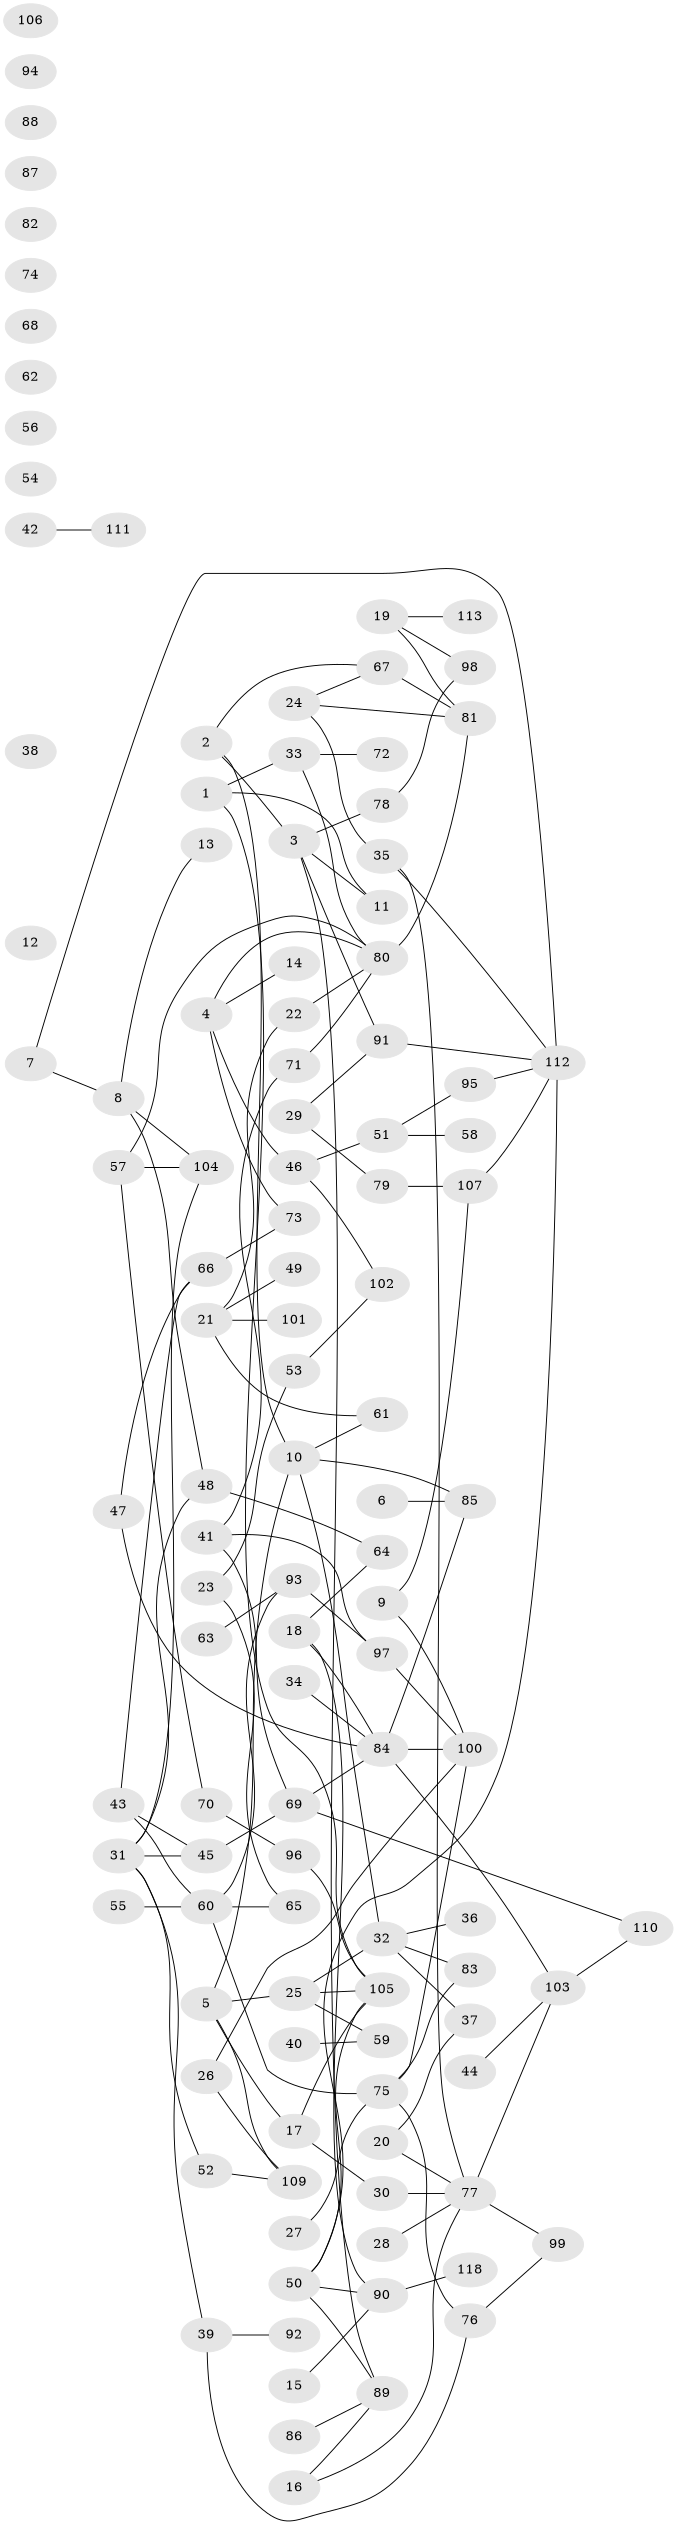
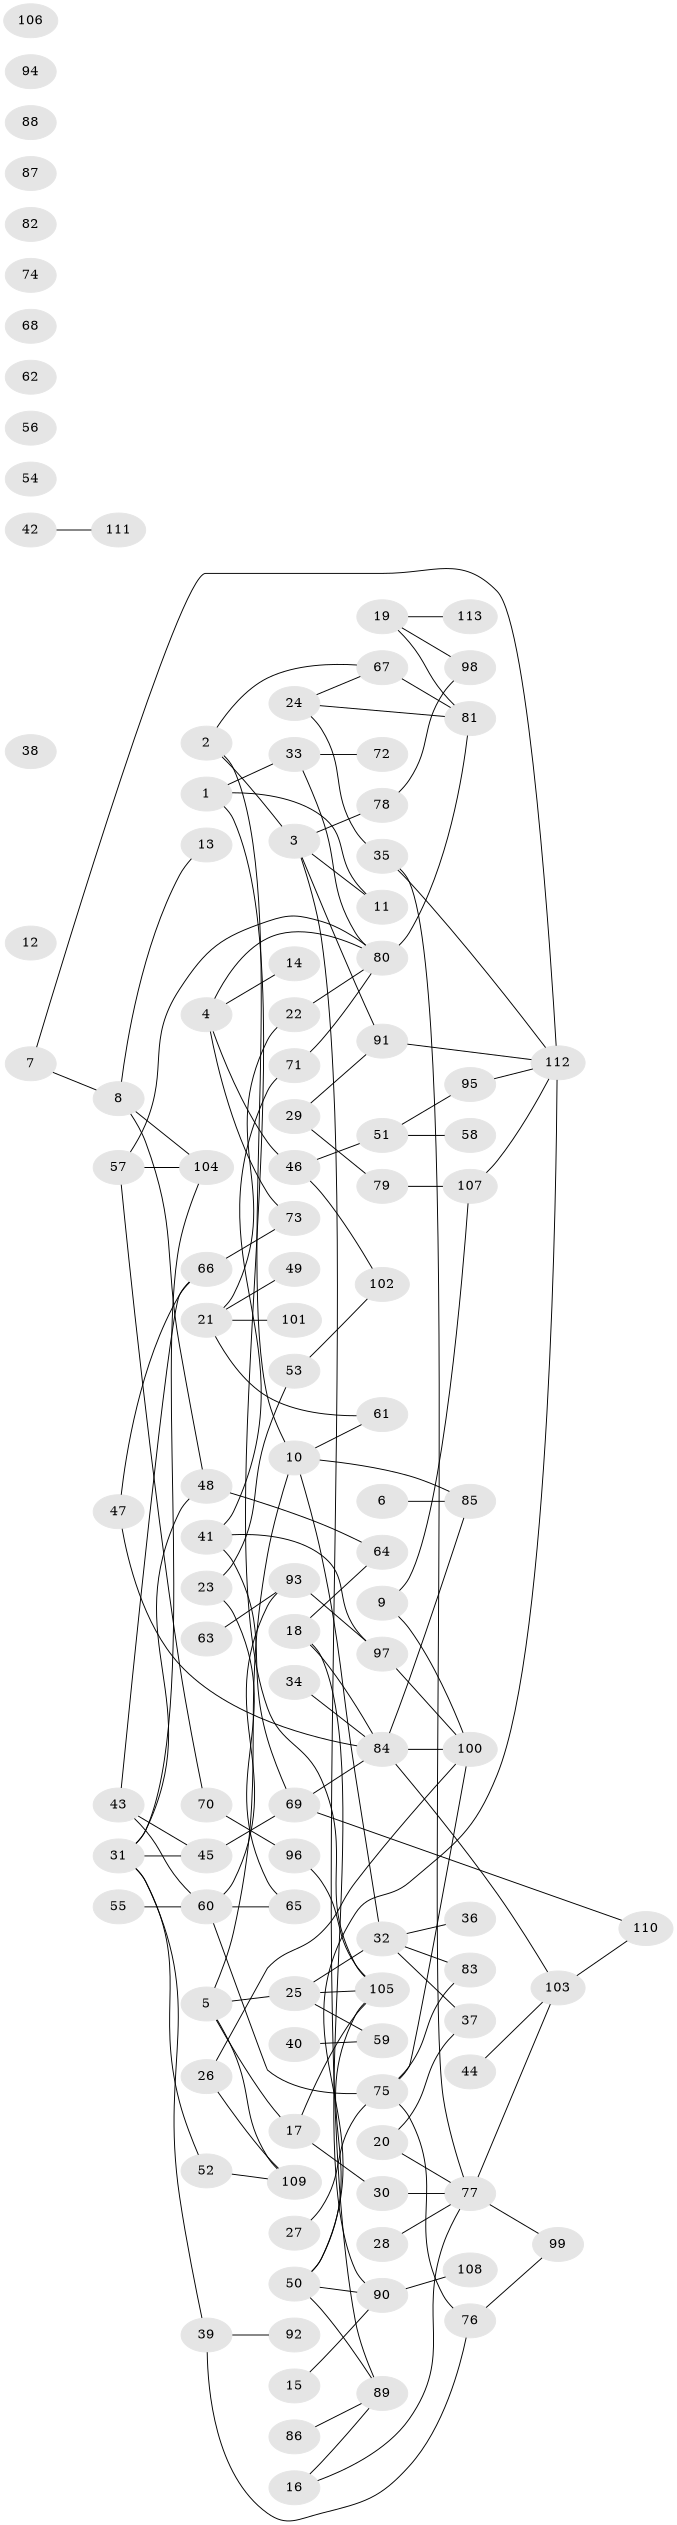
  graph {
    rankdir=LR
    node [color=gray90 style=filled]
    1
    11
    33
    105
    80
    72
    2
    3
    10
    67
    78
    89
    91
    85
    32
    61
    81
    98
    112
    4
    14
    46
    73
    51
    102
    5
    17
    109
    25
    30
    23
    53
    65
    6
    7
    8
    13
    48
    104
    64
    9
    100
    107
    37
    36
    83
    12
    15
    90
-   108 [label=118]
+   108
    16
    77
    103
    99
    18
    84
    19
    113
    20
    21
    22
    49
    101
    24
    35
    59
    26
    27
    75
    76
    28
    29
    79
    31
    39
    45
    52
    92
    69
    34
    38
    40
    41
    71
    97
    110
    42
    111
    43
    60
    66
    93
    44
    58
    95
    47
    50
    54
    55
    56
    57
    70
    96
    86
    62
    63
    68
    74
    82
    87
    88
    94
    106
    1 -- 11
    1 -- 33
    1 -- 105
    33 -- 80
    33 -- 72
    80 -- 81
    2 -- 3
    2 -- 10
    2 -- 67
    3 -- 11
    3 -- 78
    3 -- 89
    3 -- 91
    10 -- 85
    10 -- 32
    10 -- 61
    67 -- 81
    78 -- 98
    91 -- 112
    32 -- 37
    32 -- 36
    32 -- 83
    4 -- 80
    4 -- 14
    4 -- 46
    4 -- 73
    46 -- 51
    46 -- 102
    51 -- 58
    51 -- 95
    5 -- 10
    5 -- 17
    5 -- 109
    5 -- 25
    17 -- 105
    17 -- 30
    25 -- 105
    25 -- 32
    25 -- 59
    30 -- 77
    23 -- 53
    23 -- 65
    53 -- 102
    6 -- 85
    7 -- 112
    7 -- 8
    8 -- 13
    8 -- 48
    8 -- 104
    48 -- 64
    9 -- 100
    9 -- 107
    107 -- 112
    15 -- 90
    90 -- 108
    16 -- 89
    16 -- 77
    77 -- 103
    77 -- 99
    103 -- 110
    18 -- 64
    18 -- 90
    18 -- 84
    84 -- 85
    84 -- 100
    84 -- 103
    19 -- 81
    19 -- 98
    19 -- 113
    20 -- 37
    20 -- 77
    21 -- 61
    21 -- 22
    21 -- 49
    21 -- 101
    22 -- 80
    24 -- 67
    24 -- 81
    24 -- 35
    35 -- 112
    35 -- 77
    26 -- 109
    26 -- 100
    27 -- 75
    75 -- 100
    75 -- 83
    75 -- 76
    76 -- 99
    28 -- 77
    29 -- 91
    29 -- 79
    79 -- 107
    31 -- 48
    31 -- 104
    31 -- 39
    31 -- 45
    31 -- 52
    39 -- 76
    39 -- 92
    45 -- 69
    52 -- 109
    69 -- 84
    69 -- 110
    34 -- 84
    40 -- 59
    41 -- 69
    41 -- 71
    41 -- 97
    71 -- 80
    97 -- 100
    42 -- 111
    43 -- 45
    43 -- 60
    43 -- 66
    60 -- 65
    60 -- 75
    60 -- 93
    66 -- 73
    93 -- 97
    44 -- 103
    95 -- 112
    47 -- 84
    47 -- 66
    50 -- 105
    50 -- 89
    50 -- 112
    50 -- 90
    55 -- 60
    57 -- 80
    57 -- 104
    57 -- 70
    70 -- 96
    96 -- 105
    86 -- 89
    63 -- 93
  }
